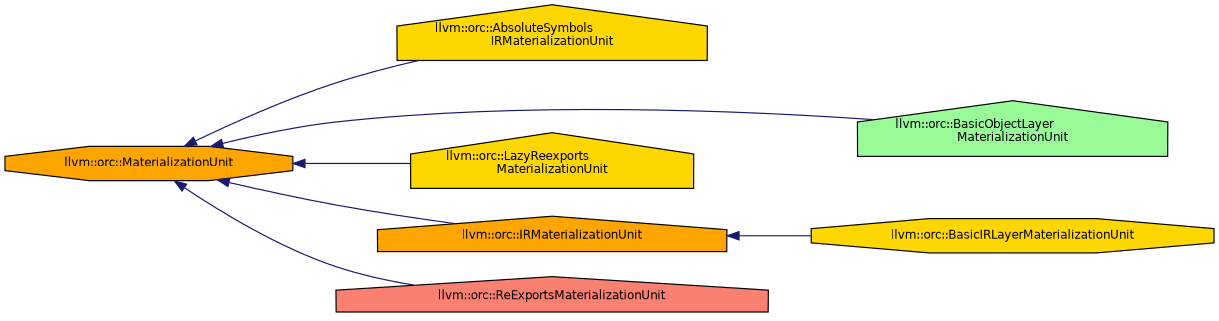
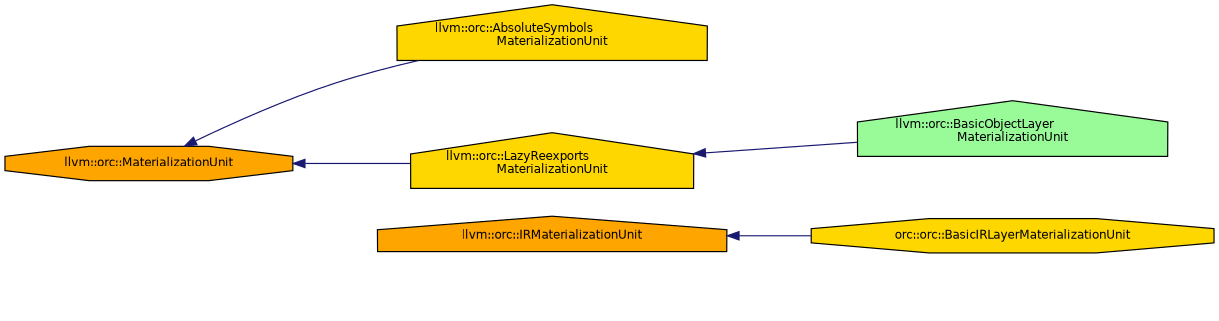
  digraph {
    rankdir=LR
    node [color=black fillcolor=gold fontname=Helvetica fontsize=10 shape=house style=filled]
    edge [color=midnightblue dir=back fontname=Helvetica fontsize=10 labelfontname=Helvetica labelfontsize=10 style=solid]
    n1 [fillcolor=orange fontcolor=black height=0.2 label="llvm::orc::MaterializationUnit" shape=octagon width=0.4]
-   n2 [height=0.2 label="llvm::orc::AbsoluteSymbols\lIRMaterializationUnit" width=0.4]
+   n2 [height=0.2 label="llvm::orc::AbsoluteSymbols\lMaterializationUnit" width=0.4]
    n3 [fillcolor=palegreen height=0.2 label="llvm::orc::BasicObjectLayer\lMaterializationUnit" width=0.4]
    n4 [fillcolor=orange height=0.2 label="llvm::orc::IRMaterializationUnit" width=0.4]
    n5 [height=0.2 label="llvm::orc::LazyReexports\lMaterializationUnit" width=0.4]
-   n6 [fillcolor=salmon height=0.2 label="llvm::orc::ReExportsMaterializationUnit" width=0.4]
-   n7 [height=0.2 label="llvm::orc::BasicIRLayerMaterializationUnit" shape=octagon width=0.4]
+   n7 [height=0.2 label="orc::orc::BasicIRLayerMaterializationUnit" shape=octagon width=0.4]
    n1 -> n2
-   n1 -> n3
-   n1 -> n4
+   n5 -> n3
    n1 -> n5
-   n1 -> n6
    n4 -> n7
  }
